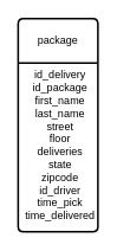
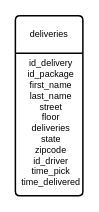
  <mxCell id="0" />
  <mxCell id="1" parent="0" />
- <mxCell id="2" value="&lt;div style=&quot;border-color: var(--border-color); font-size: 12px; text-align: left;&quot;&gt;package&lt;/div&gt;" style="swimlane;childLayout=stackLayout;horizontal=1;startSize=50;horizontalStack=0;rounded=1;fontSize=14;fontStyle=0;strokeWidth=2;resizeParent=0;resizeLast=1;shadow=0;dashed=0;align=center;arcSize=4;whiteSpace=wrap;html=1;" vertex="1" parent="1"><mxGeometry x="20" y="20" width="90" height="240" as="geometry" /></mxCell>
+ <mxCell id="2" value="&lt;div style=&quot;border-color: var(--border-color); font-size: 12px; text-align: left;&quot;&gt;deliveries&lt;/div&gt;" style="swimlane;childLayout=stackLayout;horizontal=1;startSize=50;horizontalStack=0;rounded=1;fontSize=14;fontStyle=0;strokeWidth=2;resizeParent=0;resizeLast=1;shadow=0;dashed=0;align=center;arcSize=4;whiteSpace=wrap;html=1;" vertex="1" parent="1"><mxGeometry x="20" y="20" width="90" height="240" as="geometry" /></mxCell>
  <mxCell id="3" value="&lt;div&gt;&lt;span style=&quot;background-color: initial;&quot;&gt;id_delivery&lt;/span&gt;&lt;br&gt;&lt;/div&gt;&lt;div&gt;id_package&lt;/div&gt;&lt;div&gt;first_name&lt;/div&gt;&lt;div&gt;last_name&lt;/div&gt;&lt;div&gt;street&lt;/div&gt;&lt;div&gt;floor&lt;/div&gt;&lt;div&gt;deliveries&lt;/div&gt;&lt;div&gt;state&lt;/div&gt;&lt;div&gt;zipcode&lt;/div&gt;&lt;div&gt;id_driver&lt;/div&gt;&lt;div&gt;time_pick&lt;/div&gt;&lt;div&gt;time_delivered&lt;/div&gt;" style="align=center;strokeColor=none;fillColor=none;spacingLeft=4;fontSize=12;verticalAlign=top;resizable=0;rotatable=0;part=1;html=1;" vertex="1" parent="2"><mxGeometry y="50" width="90" height="190" as="geometry" /></mxCell>
